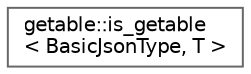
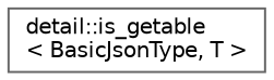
  digraph {
    rankdir=LR
    fontname="DejaVu Sans"
-   n1 [color=grey40 fillcolor=white fontname="DejaVu Sans" fontsize=10 height=0.2 label="getable::is_getable\l\< BasicJsonType, T \>" shape=box style=filled width=0.4]
+   n1 [color=grey40 fillcolor=white fontname="DejaVu Sans" fontsize=10 height=0.2 label="detail::is_getable\l\< BasicJsonType, T \>" shape=box style=filled width=0.4]
  }
